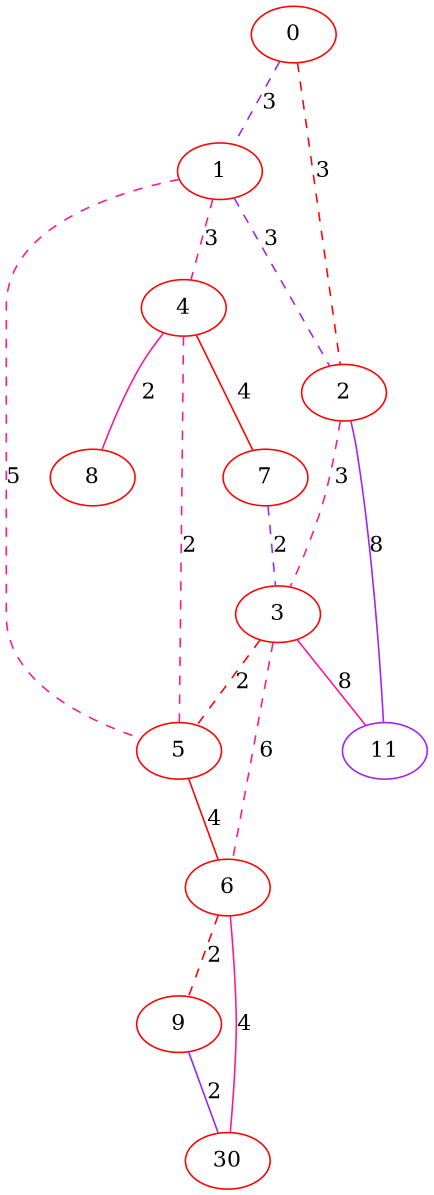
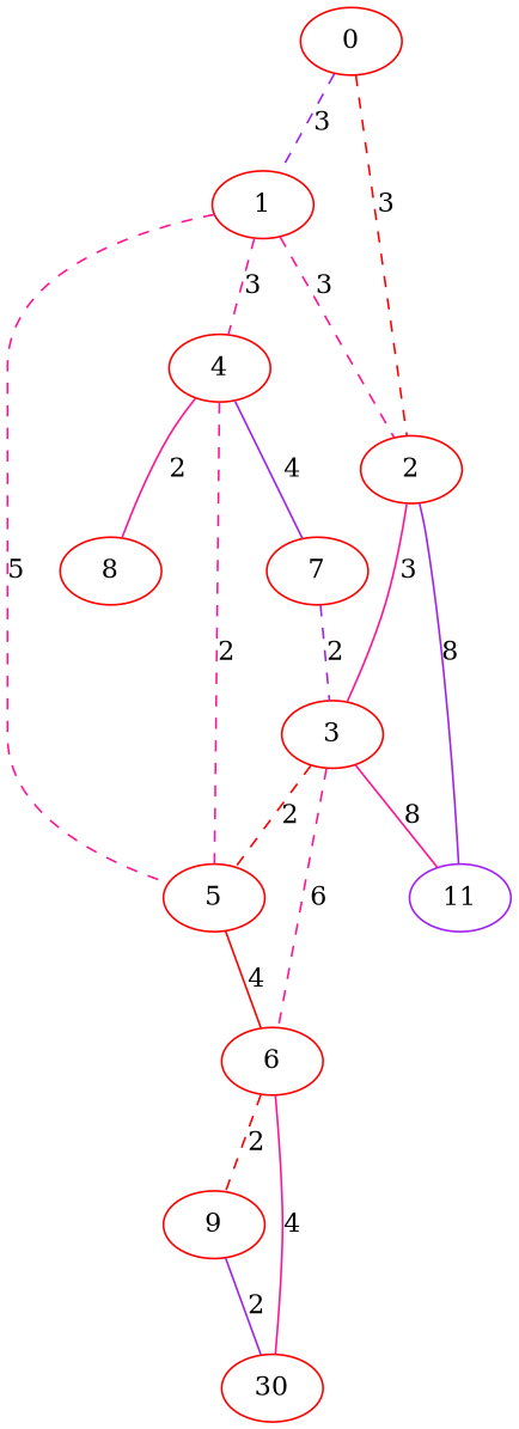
  graph {
    node [color=red weight=1]
    edge [color=deeppink style=dashed]
    0
    1
    2
    4
    5
    3
    11 [color=purple weight=4]
    7
    8
    6
    9
    n12 [label=30]
    0 -- 1 [color=purple label=3]
    0 -- 2 [color=red label=3]
-   1 -- 2 [color=purple label=3]
+   1 -- 2 [label=3]
    1 -- 4 [label=3]
    1 -- 5 [label=5]
-   2 -- 3 [label=3]
+   2 -- 3 [label=3 style=solid]
    2 -- 11 [color=purple label=8 style=solid]
    4 -- 5 [label=2]
-   4 -- 7 [color=red label=4 style=solid]
+   4 -- 7 [color=purple label=4 style=solid]
    4 -- 8 [label=2 style=solid]
    5 -- 6 [color=red label=4 style=solid]
    3 -- 5 [color=red label=2]
    3 -- 11 [label=8 style=solid]
    3 -- 6 [label=6]
    7 -- 3 [color=purple label=2]
    6 -- 9 [color=red label=2]
    6 -- n12 [label=4 style=solid]
    9 -- n12 [color=purple label=2 style=solid]
  }
